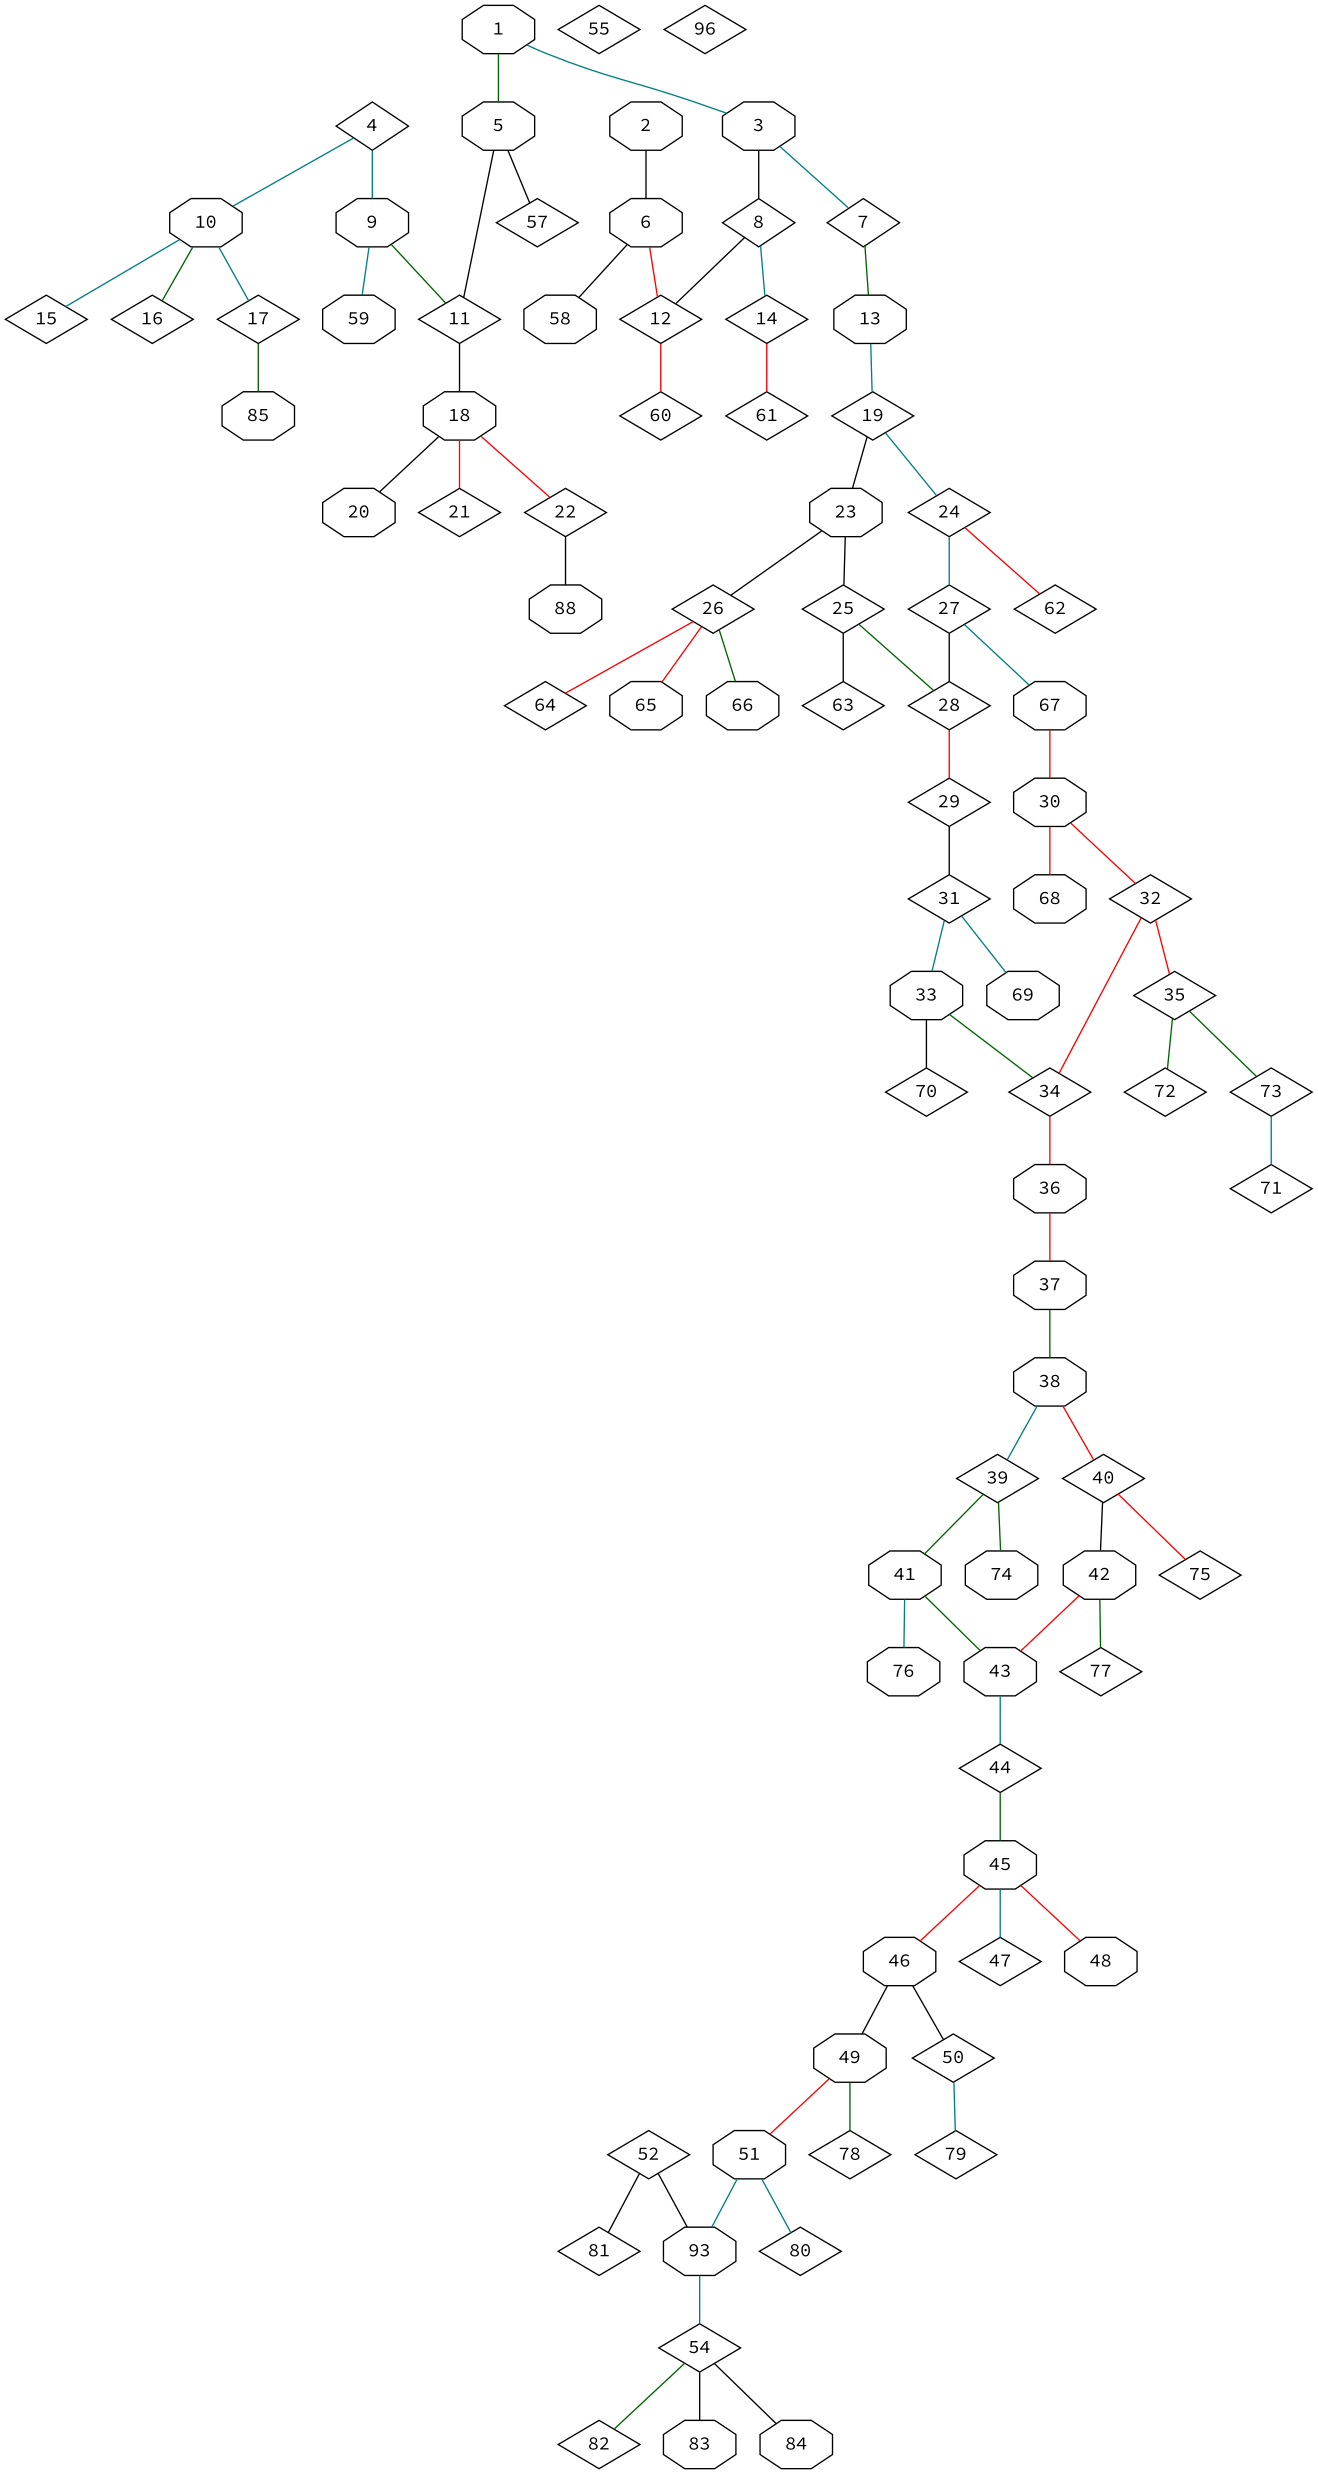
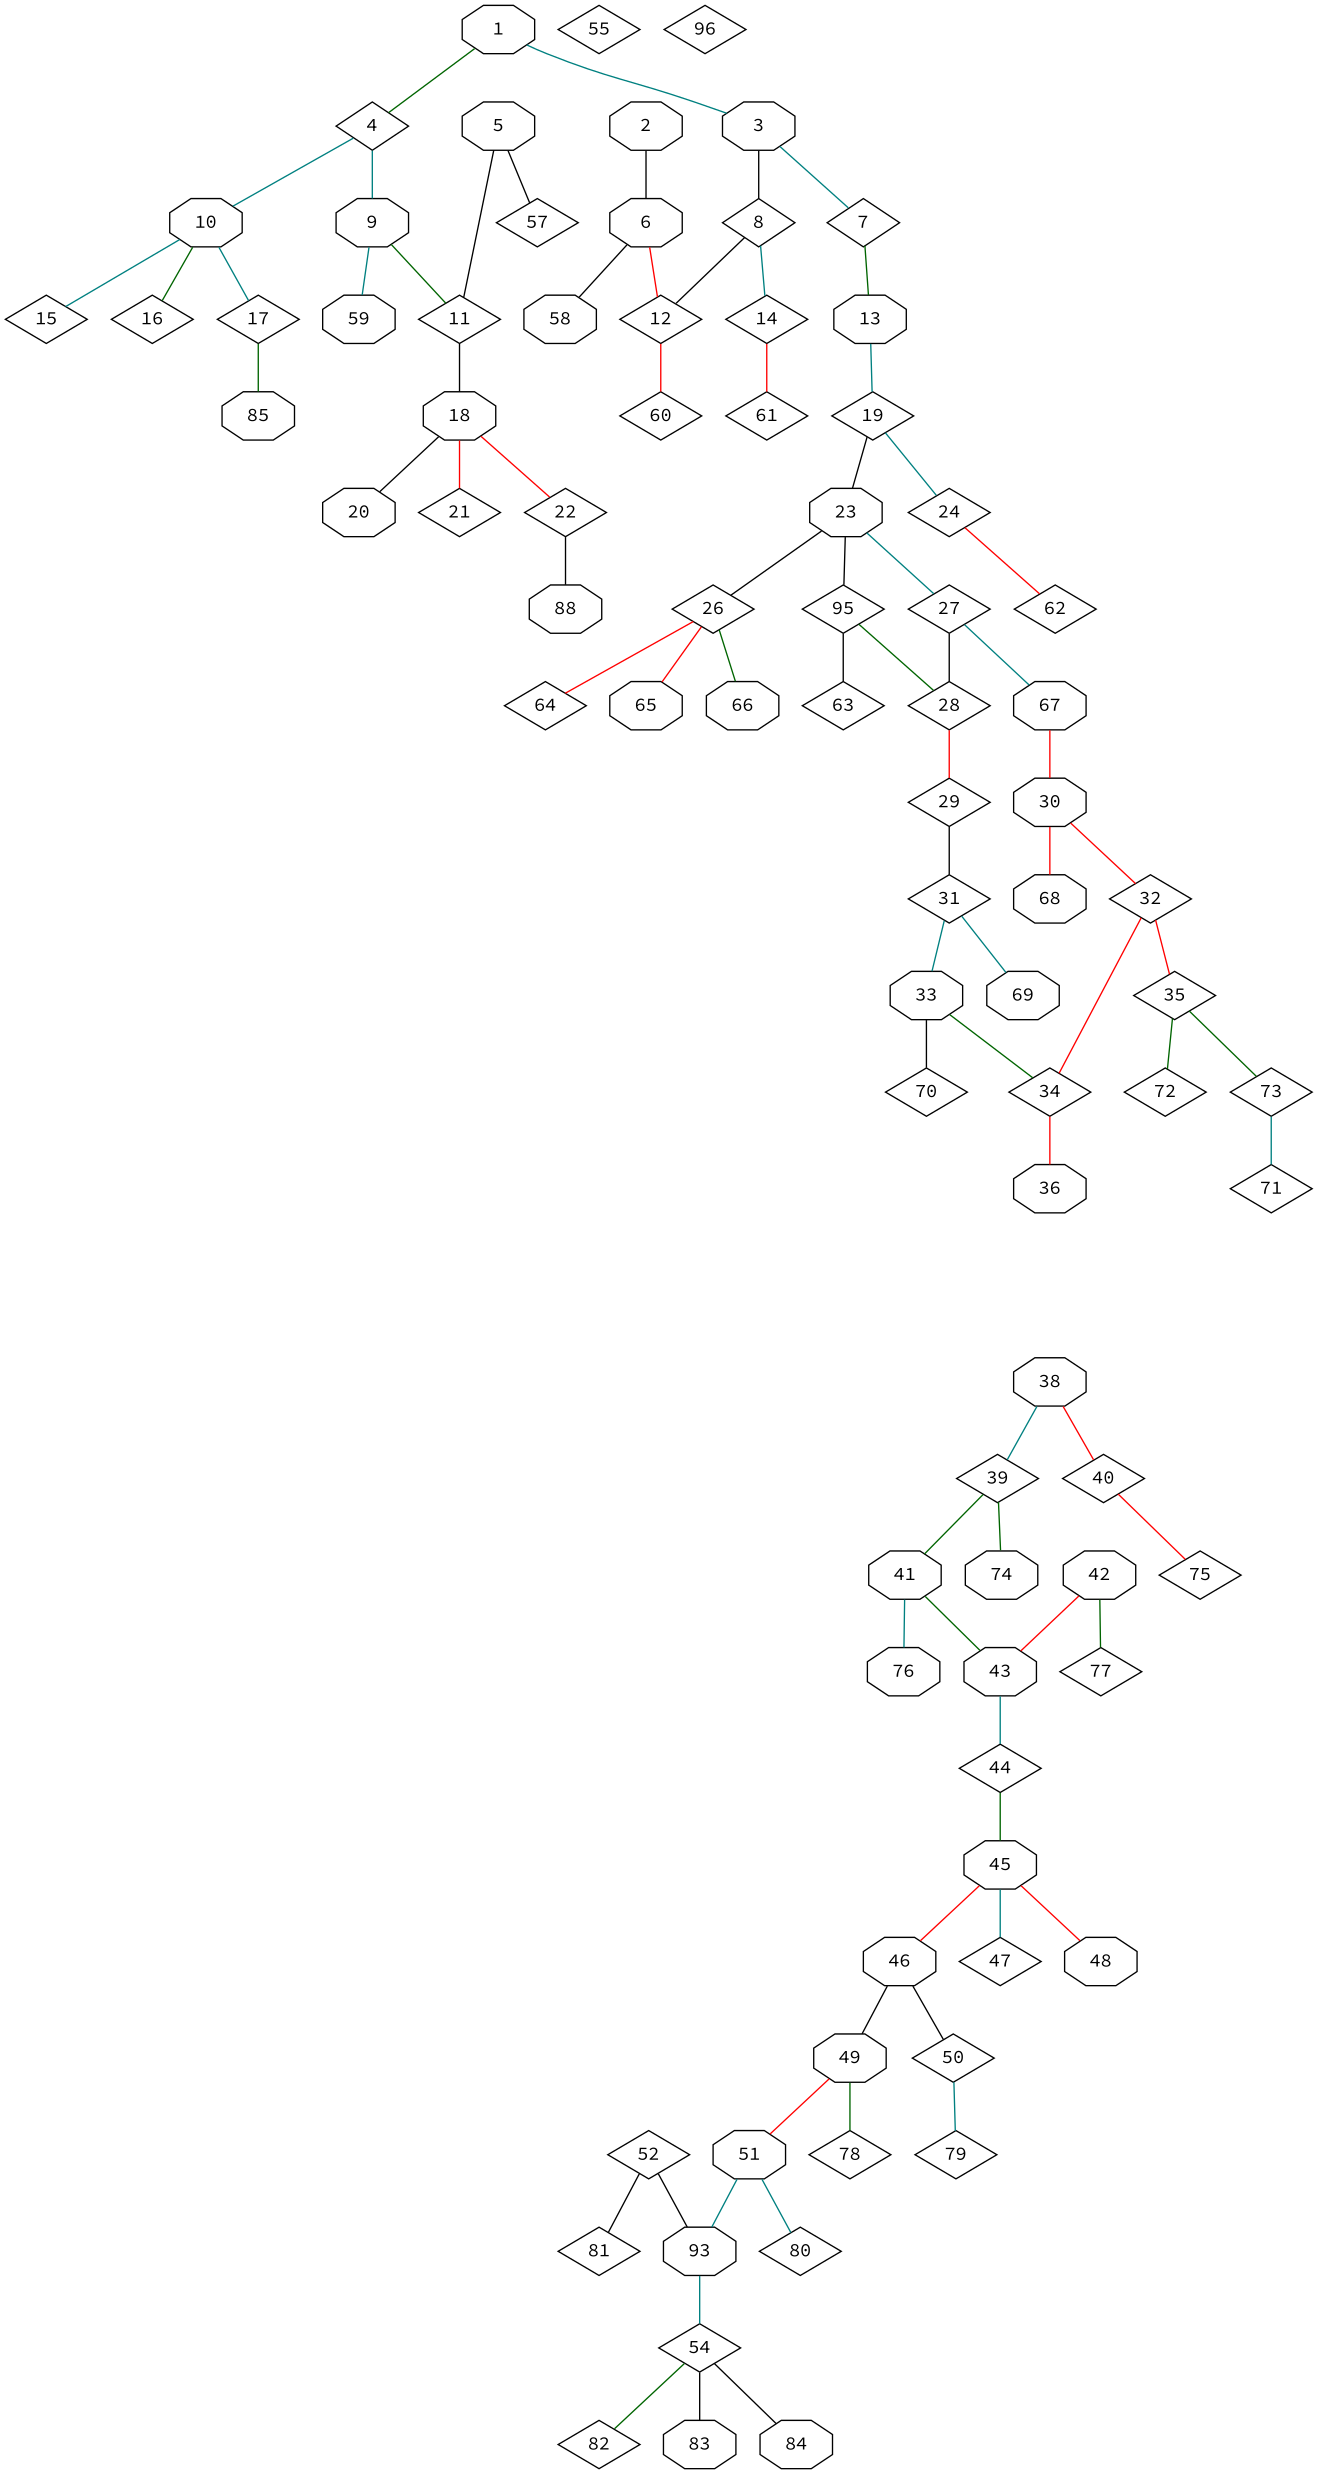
  graph {
    fontname="Source Code Pro"
    node [chem=C fontname="Source Code Pro" shape=diamond]
    edge [color=teal fontname="Source Code Pro" valence=1]
    1 [shape=octagon]
    3 [shape=octagon]
    4
    2 [shape=octagon]
    6 [shape=octagon]
    7 [chem=N]
    8
    9 [shape=octagon]
    10 [chem=S shape=octagon]
    5 [shape=octagon]
    11
    57 [chem=H]
    12
    58 [chem=H shape=octagon]
    13 [chem=N shape=octagon]
    14 [chem=O]
    59 [chem=H shape=octagon]
    15 [chem=O]
    16 [chem=O]
    17 [chem=O]
    18 [chem=S shape=octagon]
    60 [chem=H]
    19
    61 [chem=H]
    85 [chem=H shape=octagon]
    20 [chem=O shape=octagon]
    21 [chem=O]
    22 [chem=O]
    23 [shape=octagon]
    24
    n31 [chem=H label=88 shape=octagon]
-   25
+   25 [label=95]
    26
    27
    62 [chem=H]
    28
    63 [chem=H]
    64 [chem=H]
    65 [chem=H shape=octagon]
    66 [chem=H shape=octagon]
    67 [chem=H shape=octagon]
    29
    30 [shape=octagon]
    31
    32
    68 [chem=H shape=octagon]
    33 [shape=octagon]
    69 [chem=H shape=octagon]
    34
    35
    70 [chem=H]
    36 [chem=N shape=octagon]
    72 [chem=H]
    73 [chem=H]
-   37 [chem=N shape=octagon]
    71 [chem=H]
    38 [shape=octagon]
    39
    40
    41 [shape=octagon]
    74 [chem=H shape=octagon]
    42 [shape=octagon]
    75 [chem=H]
    43 [shape=octagon]
    76 [chem=H shape=octagon]
    77 [chem=H]
    44 [chem=O]
    45 [chem=S shape=octagon]
    46 [shape=octagon]
    47 [chem=O]
    48 [chem=O shape=octagon]
    49 [shape=octagon]
    50
    51 [shape=octagon]
    78 [chem=H]
    79 [chem=H]
    n77 [label=93 shape=octagon]
    80 [chem=H]
    52
    81 [chem=H]
    54
    82 [chem=H]
    83 [chem=H shape=octagon]
    84 [chem=H shape=octagon]
    55 [chem=Na]
    n86 [chem=Na label=96]
    1 -- 3 [valence=2]
-   1 -- 5 [color=darkgreen]
+   1 -- 4 [color=darkgreen]
    3 -- 7
    3 -- 8 [color=black]
    4 -- 9 [valence=2]
    4 -- 10
    2 -- 6 [color=black valence=2]
    6 -- 12 [color=red]
    6 -- 58 [color=black]
    7 -- 13 [color=darkgreen valence=2]
    8 -- 12 [color=black valence=2]
    8 -- 14
    9 -- 11 [color=darkgreen]
    9 -- 59
    10 -- 15 [valence=2]
    10 -- 16 [color=darkgreen valence=2]
    10 -- 17
    5 -- 11 [color=black valence=2]
    5 -- 57 [color=black]
    11 -- 18 [color=black]
    12 -- 60 [color=red]
    13 -- 19
    14 -- 61 [color=red]
    17 -- 85 [color=darkgreen]
    18 -- 20 [color=black valence=2]
    18 -- 21 [color=red valence=2]
    18 -- 22 [color=red]
    19 -- 23 [color=black valence=2]
    19 -- 24
    22 -- n31 [color=black]
    23 -- 25 [color=black]
    23 -- 26 [color=black]
-   24 -- 27 [valence=2]
+   23 -- 27 [valence=2]
    24 -- 62 [color=red]
    25 -- 28 [color=darkgreen valence=2]
    25 -- 63 [color=black]
    26 -- 64 [color=red]
    26 -- 65 [color=red]
    26 -- 66 [color=darkgreen]
    27 -- 28 [color=black]
    27 -- 67
    28 -- 29 [color=red]
    67 -- 30 [color=red valence=2]
    29 -- 31 [color=black]
    30 -- 32 [color=red]
    30 -- 68 [color=red]
    31 -- 33 [valence=2]
    31 -- 69
    32 -- 34 [color=red valence=2]
    32 -- 35 [color=red]
    33 -- 34 [color=darkgreen]
    33 -- 70 [color=black]
    34 -- 36 [color=red]
    35 -- 72 [color=darkgreen]
    35 -- 73 [color=darkgreen]
-   36 -- 37 [color=red valence=2]
    73 -- 71
-   37 -- 38 [color=darkgreen]
    38 -- 39
    38 -- 40 [color=red valence=2]
    39 -- 41 [color=darkgreen valence=2]
    39 -- 74 [color=darkgreen]
-   40 -- 42 [color=black]
    40 -- 75 [color=red]
    41 -- 43 [color=darkgreen]
    41 -- 76
    42 -- 43 [color=red valence=2]
    42 -- 77 [color=darkgreen]
    43 -- 44
    44 -- 45 [color=darkgreen]
    45 -- 46 [color=red]
    45 -- 47 [valence=2]
    45 -- 48 [color=red valence=2]
    46 -- 49 [color=black valence=2]
    46 -- 50 [color=black]
    49 -- 51 [color=red]
    49 -- 78 [color=darkgreen]
    50 -- 79
    51 -- n77 [valence=2]
    51 -- 80
    n77 -- 54
    52 -- n77 [color=black]
    52 -- 81 [color=black]
    54 -- 82 [color=darkgreen]
    54 -- 83 [color=black]
    54 -- 84 [color=black]
  }
